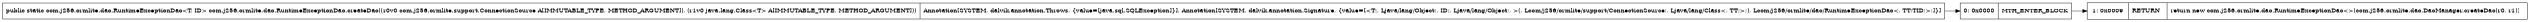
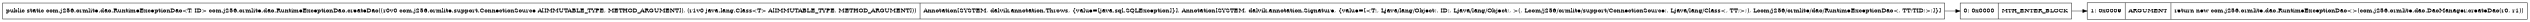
  digraph {
    rankdir=LR
    node [shape=record]
    n1 [label="{0\:\ 0x0000|MTH_ENTER_BLOCK\l}"]
-   n2 [label="{1\:\ 0x0009|RETURN\l|return new com.j256.ormlite.dao.RuntimeExceptionDao\<\>(com.j256.ormlite.dao.DaoManager.createDao(r0, r1))\l}"]
+   n2 [label="{1\:\ 0x0009|ARGUMENT\l|return new com.j256.ormlite.dao.RuntimeExceptionDao\<\>(com.j256.ormlite.dao.DaoManager.createDao(r0, r1))\l}"]
    n3 [label="{public static com.j256.ormlite.dao.RuntimeExceptionDao\<T, ID\> com.j256.ormlite.dao.RuntimeExceptionDao.createDao((r0v0 com.j256.ormlite.support.ConnectionSource A[IMMUTABLE_TYPE, METHOD_ARGUMENT]), (r1v0 java.lang.Class\<T\> A[IMMUTABLE_TYPE, METHOD_ARGUMENT]))  | Annotation[SYSTEM, dalvik.annotation.Throws, \{value=[java.sql.SQLException]\}], Annotation[SYSTEM, dalvik.annotation.Signature, \{value=[\<T:, Ljava\/lang\/Object;, ID:, Ljava\/lang\/Object;, \>(, Lcom\/j256\/ormlite\/support\/ConnectionSource;, Ljava\/lang\/Class\<, TT;\>;), Lcom\/j256\/ormlite\/dao\/RuntimeExceptionDao\<, TT;TID;\>;]\}]\l}"]
    n1 -> n2
    n3 -> n1
  }
